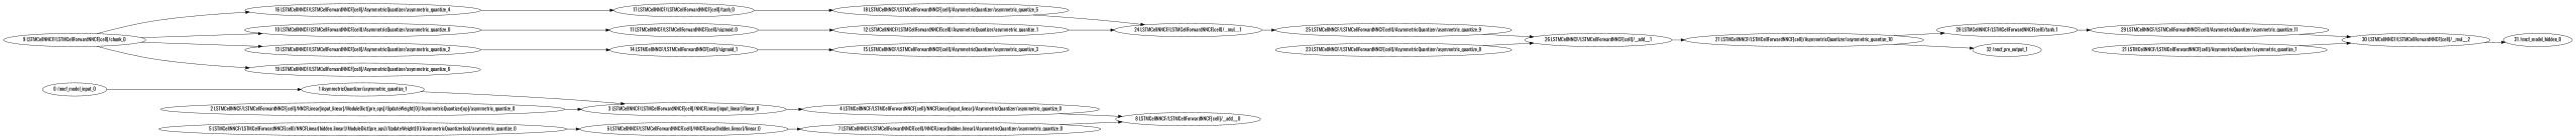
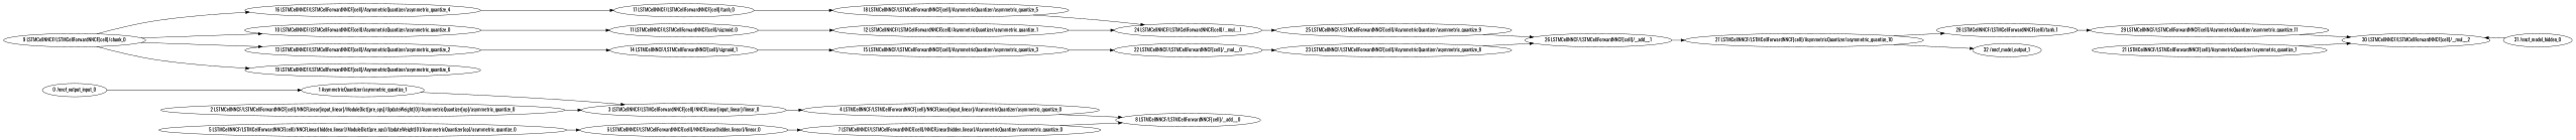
  strict digraph {
    fontname=Oswald
    rankdir=LR
    node [fontname=Oswald type=asymmetric_quantize]
    edge [fontname=Oswald]
-   "0 /nncf_model_input_0" [type=nncf_model_input]
+   "0 /nncf_model_input_0" [type=nncf_model_input label="0 /nncf_output_input_0"]
    n2 [label="1 AsymmetricQuantizer/asymmetric_quantize_1"]
    "3 LSTMCellNNCF/LSTMCellForwardNNCF[cell]/NNCFLinear[input_linear]/linear_0" [type=linear]
    "4 LSTMCellNNCF/LSTMCellForwardNNCF[cell]/NNCFLinear[input_linear]/AsymmetricQuantizer/asymmetric_quantize_0"
    "2 LSTMCellNNCF/LSTMCellForwardNNCF[cell]/NNCFLinear[input_linear]/ModuleDict[pre_ops]/UpdateWeight[0]/AsymmetricQuantizer[op]/asymmetric_quantize_0"
    "8 LSTMCellNNCF/LSTMCellForwardNNCF[cell]/__add___0" [type=__add__]
    "6 LSTMCellNNCF/LSTMCellForwardNNCF[cell]/NNCFLinear[hidden_linear]/linear_0" [type=linear]
    "5 LSTMCellNNCF/LSTMCellForwardNNCF[cell]/NNCFLinear[hidden_linear]/ModuleDict[pre_ops]/UpdateWeight[0]/AsymmetricQuantizer[op]/asymmetric_quantize_0"
    "7 LSTMCellNNCF/LSTMCellForwardNNCF[cell]/NNCFLinear[hidden_linear]/AsymmetricQuantizer/asymmetric_quantize_0"
    "9 LSTMCellNNCF/LSTMCellForwardNNCF[cell]/chunk_0" [type=chunk]
    "10 LSTMCellNNCF/LSTMCellForwardNNCF[cell]/AsymmetricQuantizer/asymmetric_quantize_0"
    "13 LSTMCellNNCF/LSTMCellForwardNNCF[cell]/AsymmetricQuantizer/asymmetric_quantize_2"
    "16 LSTMCellNNCF/LSTMCellForwardNNCF[cell]/AsymmetricQuantizer/asymmetric_quantize_4"
    "19 LSTMCellNNCF/LSTMCellForwardNNCF[cell]/AsymmetricQuantizer/asymmetric_quantize_6"
    "11 LSTMCellNNCF/LSTMCellForwardNNCF[cell]/sigmoid_0" [type=sigmoid]
    "14 LSTMCellNNCF/LSTMCellForwardNNCF[cell]/sigmoid_1" [type=sigmoid]
    "17 LSTMCellNNCF/LSTMCellForwardNNCF[cell]/tanh_0" [type=tanh]
    "12 LSTMCellNNCF/LSTMCellForwardNNCF[cell]/AsymmetricQuantizer/asymmetric_quantize_1"
    "24 LSTMCellNNCF/LSTMCellForwardNNCF[cell]/__mul___1" [type=__mul__]
    "25 LSTMCellNNCF/LSTMCellForwardNNCF[cell]/AsymmetricQuantizer/asymmetric_quantize_9"
    "15 LSTMCellNNCF/LSTMCellForwardNNCF[cell]/AsymmetricQuantizer/asymmetric_quantize_3"
+   "22 LSTMCellNNCF/LSTMCellForwardNNCF[cell]/__mul___0" [type=__mul__]
    "23 LSTMCellNNCF/LSTMCellForwardNNCF[cell]/AsymmetricQuantizer/asymmetric_quantize_8"
    "18 LSTMCellNNCF/LSTMCellForwardNNCF[cell]/AsymmetricQuantizer/asymmetric_quantize_5"
    "30 LSTMCellNNCF/LSTMCellForwardNNCF[cell]/__mul___2" [type=__mul__]
    "21 LSTMCellNNCF/LSTMCellForwardNNCF[cell]/AsymmetricQuantizer/asymmetric_quantize_7"
    n27 [label="31 /nncf_model_hidden_0" type=nncf_model_output]
    "26 LSTMCellNNCF/LSTMCellForwardNNCF[cell]/__add___1" [type=__add__]
    "27 LSTMCellNNCF/LSTMCellForwardNNCF[cell]/AsymmetricQuantizer/asymmetric_quantize_10"
    "28 LSTMCellNNCF/LSTMCellForwardNNCF[cell]/tanh_1" [type=tanh]
-   "32 /nncf_model_output_1" [type=nncf_model_output label="32 /nncf_pre_output_1"]
+   "32 /nncf_model_output_1" [type=nncf_model_output]
    "29 LSTMCellNNCF/LSTMCellForwardNNCF[cell]/AsymmetricQuantizer/asymmetric_quantize_11"
    "0 /nncf_model_input_0" -> n2
    n2 -> "3 LSTMCellNNCF/LSTMCellForwardNNCF[cell]/NNCFLinear[input_linear]/linear_0"
    "3 LSTMCellNNCF/LSTMCellForwardNNCF[cell]/NNCFLinear[input_linear]/linear_0" -> "4 LSTMCellNNCF/LSTMCellForwardNNCF[cell]/NNCFLinear[input_linear]/AsymmetricQuantizer/asymmetric_quantize_0"
    "4 LSTMCellNNCF/LSTMCellForwardNNCF[cell]/NNCFLinear[input_linear]/AsymmetricQuantizer/asymmetric_quantize_0" -> "8 LSTMCellNNCF/LSTMCellForwardNNCF[cell]/__add___0"
    "2 LSTMCellNNCF/LSTMCellForwardNNCF[cell]/NNCFLinear[input_linear]/ModuleDict[pre_ops]/UpdateWeight[0]/AsymmetricQuantizer[op]/asymmetric_quantize_0" -> "3 LSTMCellNNCF/LSTMCellForwardNNCF[cell]/NNCFLinear[input_linear]/linear_0"
    "6 LSTMCellNNCF/LSTMCellForwardNNCF[cell]/NNCFLinear[hidden_linear]/linear_0" -> "7 LSTMCellNNCF/LSTMCellForwardNNCF[cell]/NNCFLinear[hidden_linear]/AsymmetricQuantizer/asymmetric_quantize_0"
    "5 LSTMCellNNCF/LSTMCellForwardNNCF[cell]/NNCFLinear[hidden_linear]/ModuleDict[pre_ops]/UpdateWeight[0]/AsymmetricQuantizer[op]/asymmetric_quantize_0" -> "6 LSTMCellNNCF/LSTMCellForwardNNCF[cell]/NNCFLinear[hidden_linear]/linear_0"
    "7 LSTMCellNNCF/LSTMCellForwardNNCF[cell]/NNCFLinear[hidden_linear]/AsymmetricQuantizer/asymmetric_quantize_0" -> "8 LSTMCellNNCF/LSTMCellForwardNNCF[cell]/__add___0"
    "9 LSTMCellNNCF/LSTMCellForwardNNCF[cell]/chunk_0" -> "10 LSTMCellNNCF/LSTMCellForwardNNCF[cell]/AsymmetricQuantizer/asymmetric_quantize_0"
    "9 LSTMCellNNCF/LSTMCellForwardNNCF[cell]/chunk_0" -> "13 LSTMCellNNCF/LSTMCellForwardNNCF[cell]/AsymmetricQuantizer/asymmetric_quantize_2"
    "9 LSTMCellNNCF/LSTMCellForwardNNCF[cell]/chunk_0" -> "16 LSTMCellNNCF/LSTMCellForwardNNCF[cell]/AsymmetricQuantizer/asymmetric_quantize_4"
    "9 LSTMCellNNCF/LSTMCellForwardNNCF[cell]/chunk_0" -> "19 LSTMCellNNCF/LSTMCellForwardNNCF[cell]/AsymmetricQuantizer/asymmetric_quantize_6"
    "10 LSTMCellNNCF/LSTMCellForwardNNCF[cell]/AsymmetricQuantizer/asymmetric_quantize_0" -> "11 LSTMCellNNCF/LSTMCellForwardNNCF[cell]/sigmoid_0"
    "13 LSTMCellNNCF/LSTMCellForwardNNCF[cell]/AsymmetricQuantizer/asymmetric_quantize_2" -> "14 LSTMCellNNCF/LSTMCellForwardNNCF[cell]/sigmoid_1"
    "16 LSTMCellNNCF/LSTMCellForwardNNCF[cell]/AsymmetricQuantizer/asymmetric_quantize_4" -> "17 LSTMCellNNCF/LSTMCellForwardNNCF[cell]/tanh_0"
    "11 LSTMCellNNCF/LSTMCellForwardNNCF[cell]/sigmoid_0" -> "12 LSTMCellNNCF/LSTMCellForwardNNCF[cell]/AsymmetricQuantizer/asymmetric_quantize_1"
    "14 LSTMCellNNCF/LSTMCellForwardNNCF[cell]/sigmoid_1" -> "15 LSTMCellNNCF/LSTMCellForwardNNCF[cell]/AsymmetricQuantizer/asymmetric_quantize_3"
    "17 LSTMCellNNCF/LSTMCellForwardNNCF[cell]/tanh_0" -> "18 LSTMCellNNCF/LSTMCellForwardNNCF[cell]/AsymmetricQuantizer/asymmetric_quantize_5"
    "12 LSTMCellNNCF/LSTMCellForwardNNCF[cell]/AsymmetricQuantizer/asymmetric_quantize_1" -> "24 LSTMCellNNCF/LSTMCellForwardNNCF[cell]/__mul___1"
    "24 LSTMCellNNCF/LSTMCellForwardNNCF[cell]/__mul___1" -> "25 LSTMCellNNCF/LSTMCellForwardNNCF[cell]/AsymmetricQuantizer/asymmetric_quantize_9"
    "25 LSTMCellNNCF/LSTMCellForwardNNCF[cell]/AsymmetricQuantizer/asymmetric_quantize_9" -> "26 LSTMCellNNCF/LSTMCellForwardNNCF[cell]/__add___1"
+   "15 LSTMCellNNCF/LSTMCellForwardNNCF[cell]/AsymmetricQuantizer/asymmetric_quantize_3" -> "22 LSTMCellNNCF/LSTMCellForwardNNCF[cell]/__mul___0"
+   "22 LSTMCellNNCF/LSTMCellForwardNNCF[cell]/__mul___0" -> "23 LSTMCellNNCF/LSTMCellForwardNNCF[cell]/AsymmetricQuantizer/asymmetric_quantize_8"
    "23 LSTMCellNNCF/LSTMCellForwardNNCF[cell]/AsymmetricQuantizer/asymmetric_quantize_8" -> "26 LSTMCellNNCF/LSTMCellForwardNNCF[cell]/__add___1"
    "18 LSTMCellNNCF/LSTMCellForwardNNCF[cell]/AsymmetricQuantizer/asymmetric_quantize_5" -> "24 LSTMCellNNCF/LSTMCellForwardNNCF[cell]/__mul___1"
-   "30 LSTMCellNNCF/LSTMCellForwardNNCF[cell]/__mul___2" -> n27
+   n27 -> "30 LSTMCellNNCF/LSTMCellForwardNNCF[cell]/__mul___2"
    "21 LSTMCellNNCF/LSTMCellForwardNNCF[cell]/AsymmetricQuantizer/asymmetric_quantize_7" -> "30 LSTMCellNNCF/LSTMCellForwardNNCF[cell]/__mul___2"
    "26 LSTMCellNNCF/LSTMCellForwardNNCF[cell]/__add___1" -> "27 LSTMCellNNCF/LSTMCellForwardNNCF[cell]/AsymmetricQuantizer/asymmetric_quantize_10"
    "27 LSTMCellNNCF/LSTMCellForwardNNCF[cell]/AsymmetricQuantizer/asymmetric_quantize_10" -> "28 LSTMCellNNCF/LSTMCellForwardNNCF[cell]/tanh_1"
    "27 LSTMCellNNCF/LSTMCellForwardNNCF[cell]/AsymmetricQuantizer/asymmetric_quantize_10" -> "32 /nncf_model_output_1"
    "28 LSTMCellNNCF/LSTMCellForwardNNCF[cell]/tanh_1" -> "29 LSTMCellNNCF/LSTMCellForwardNNCF[cell]/AsymmetricQuantizer/asymmetric_quantize_11"
    "29 LSTMCellNNCF/LSTMCellForwardNNCF[cell]/AsymmetricQuantizer/asymmetric_quantize_11" -> "30 LSTMCellNNCF/LSTMCellForwardNNCF[cell]/__mul___2"
  }
